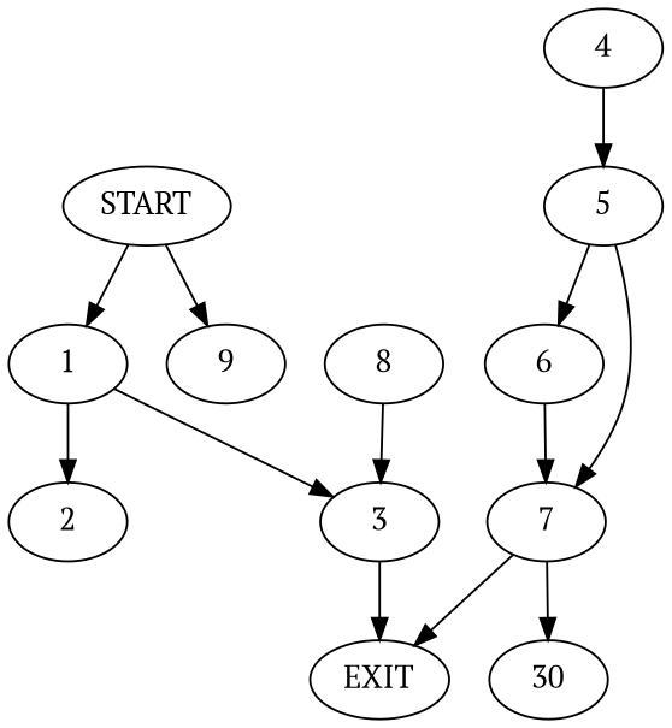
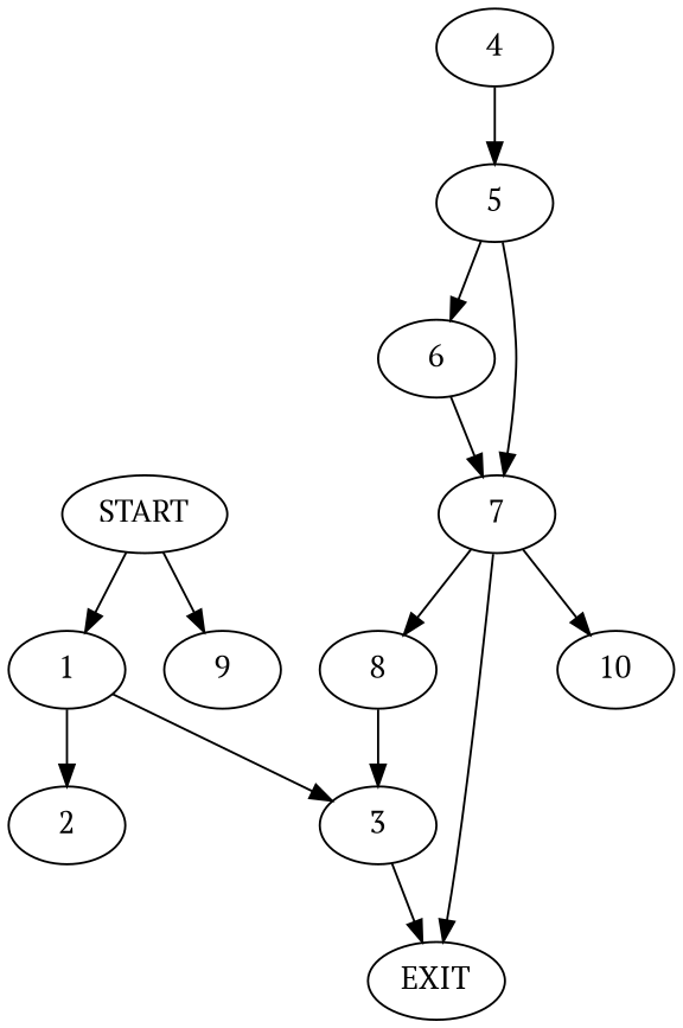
  digraph {
    fontname="PT Serif"
    node [fontname="PT Serif"]
    edge [fontname="PT Serif"]
    n1 [label=START]
    1
    9
    2
    3
    n6 [label=EXIT]
    4
    5
    6
    7
    8
-   10 [label=30]
+   10
    n1 -> 1
    n1 -> 9
    1 -> 2
    1 -> 3
    3 -> n6
    4 -> 5
    5 -> 6
    5 -> 7
    6 -> 7
    7 -> n6
+   7 -> 8
    7 -> 10
    8 -> 3
  }
